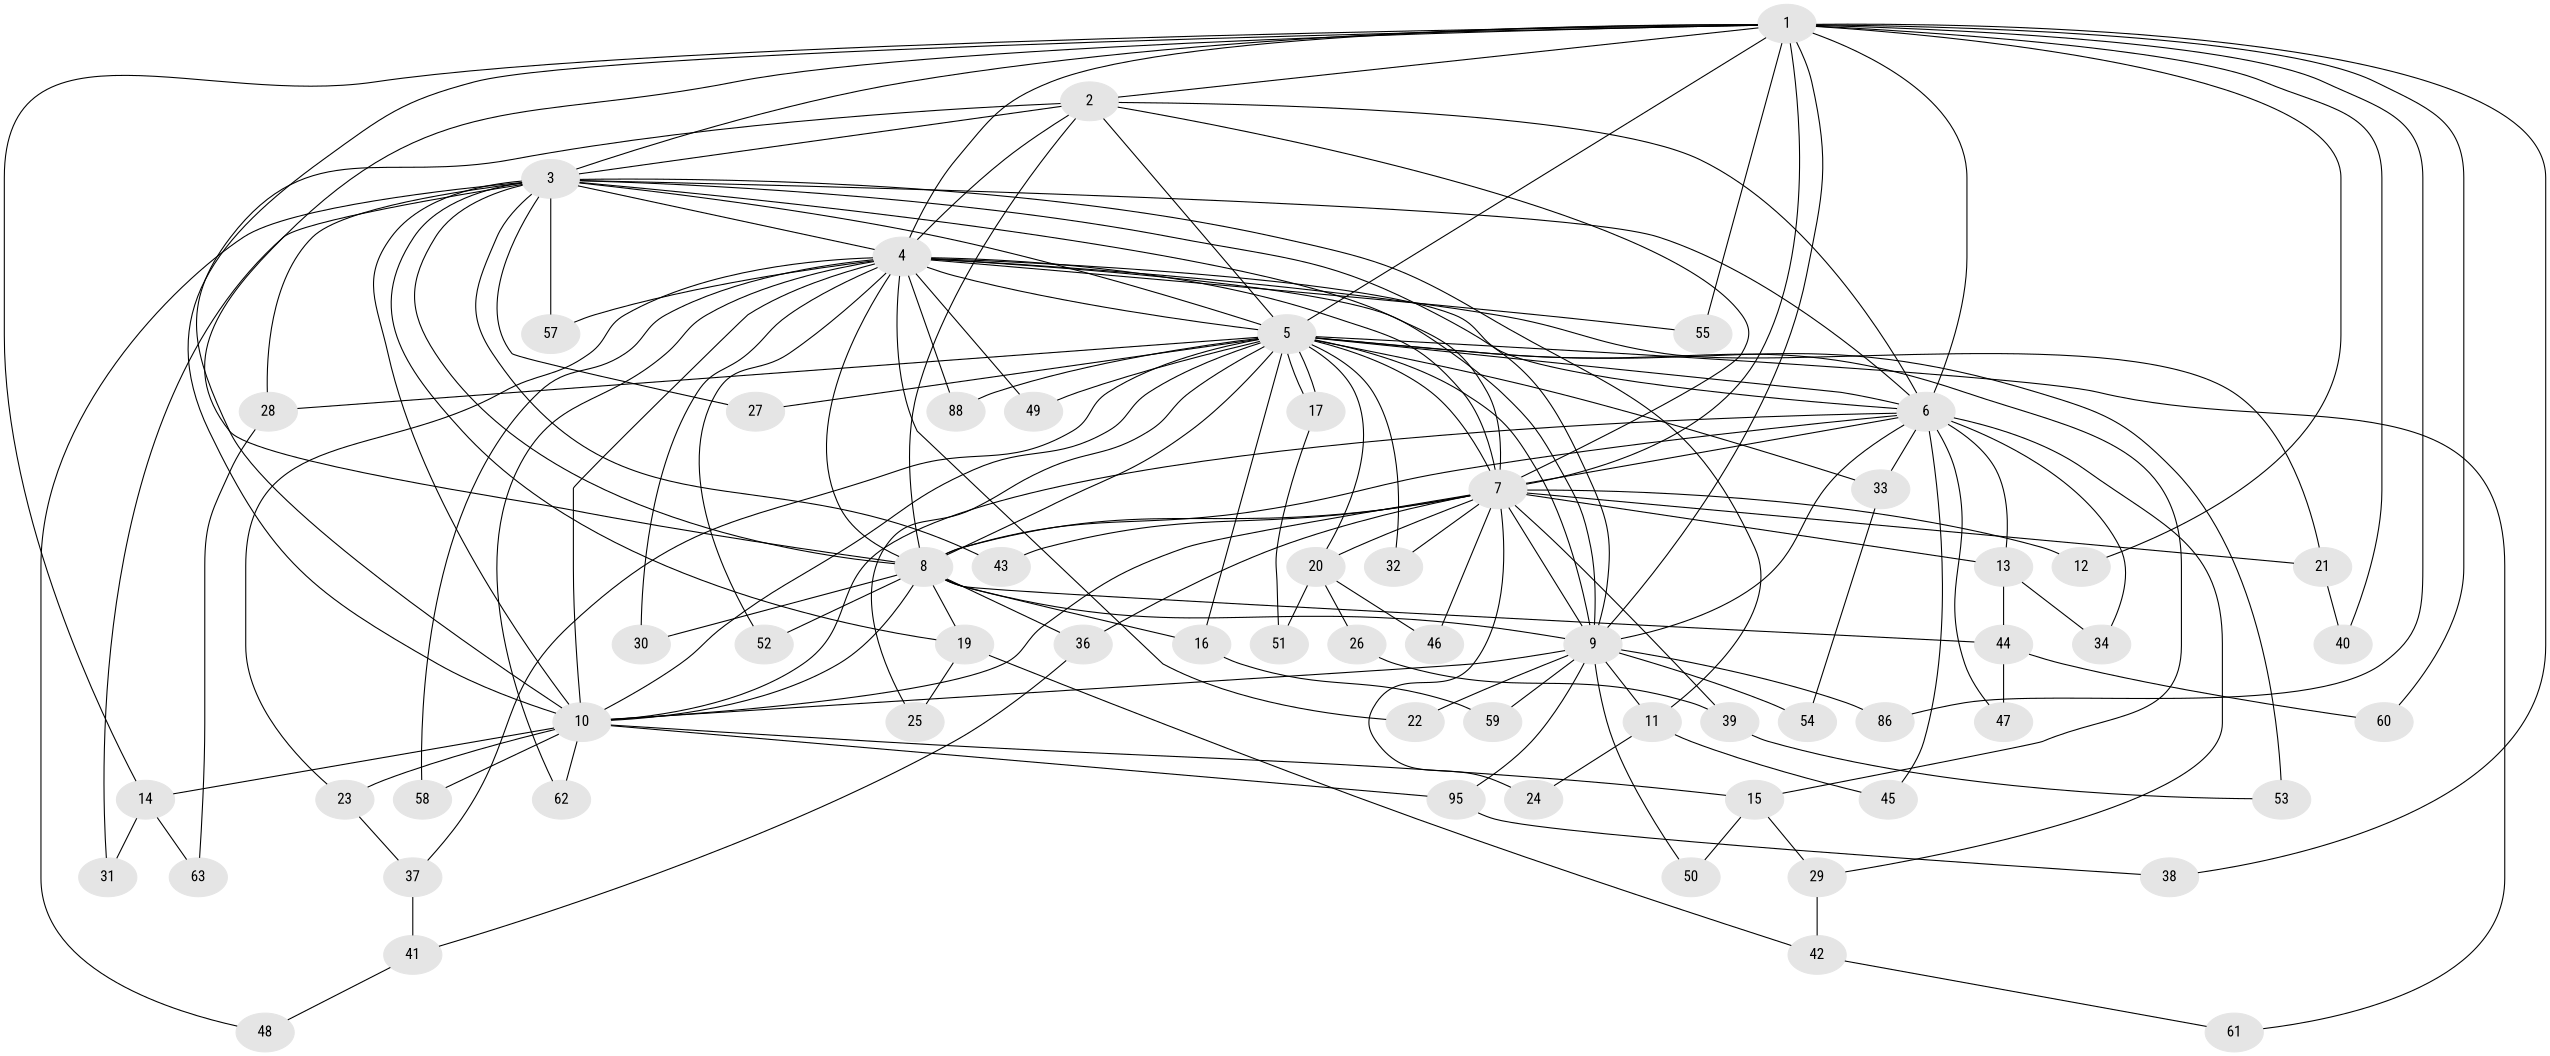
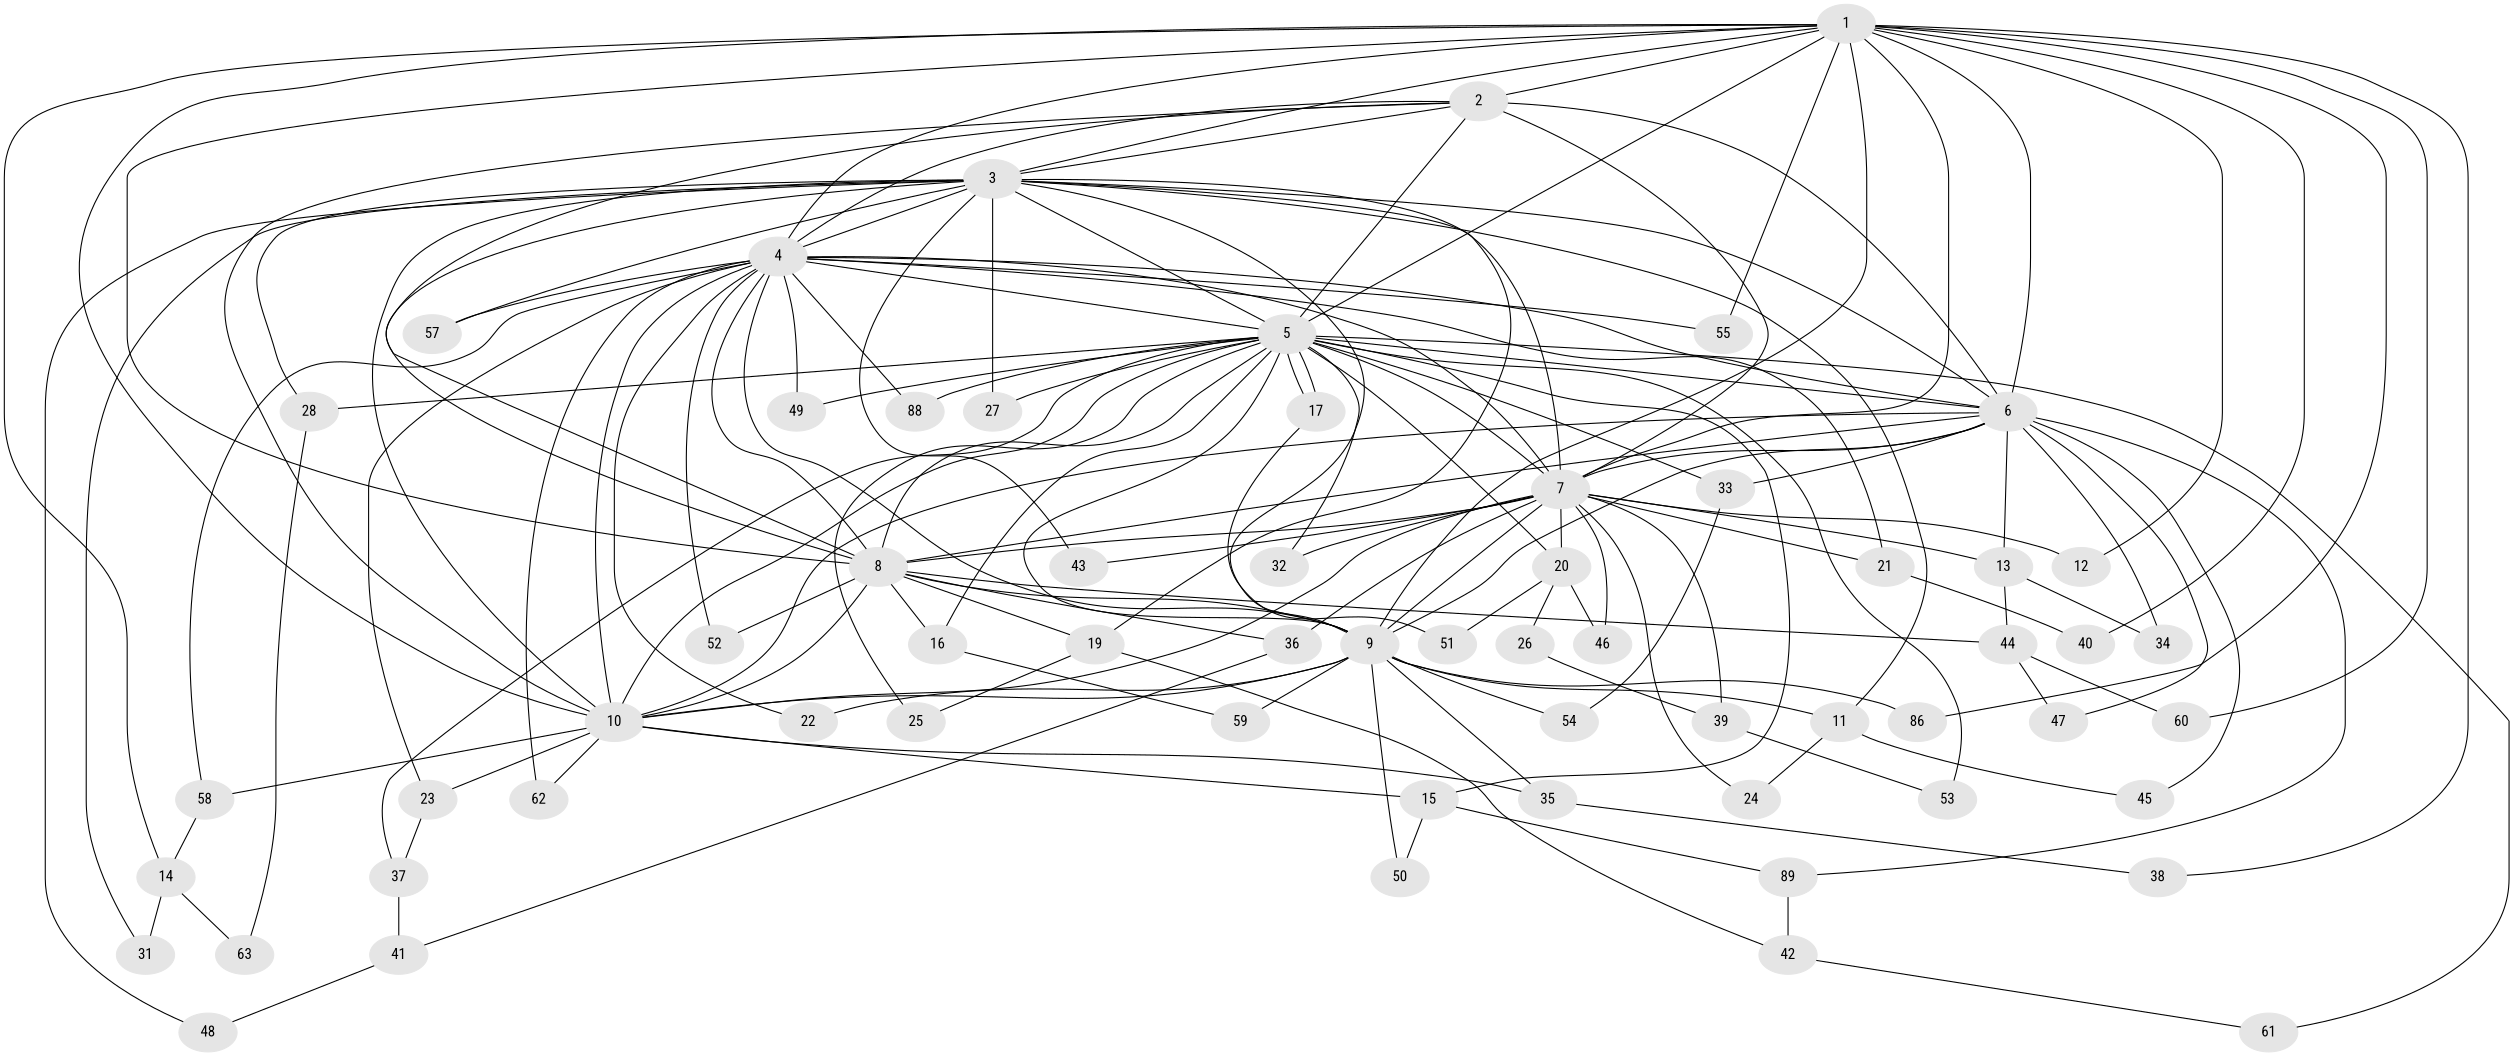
  graph {
    fontname="Roboto Condensed"
    node [color=gray90 fontname="Roboto Condensed" style=filled]
    edge [fontname="Roboto Condensed"]
    1
    2
    3
    4
    5
    6
    7
    8
    9
    10
    12
    14
    38
    40
    55
    n16 [label=86]
    60
    11
    19
    27
    28
    31
    43
    48
    57
    n26 [label=88]
    21
    22
    23
-   30
    49
    52
    58
    62
    15
    16
    17
    20
    25
    32
    33
    37
    53
    61
    13
-   29
+   29 [label=89]
    34
    45
    47
    24
    36
    39
    46
    44
-   35 [label=95]
+   35
    50
    54
    59
    63
    42
    26
    51
    41
    1 -- 2
    1 -- 3
    1 -- 4
    1 -- 5
    1 -- 6
    1 -- 7
    1 -- 8
    1 -- 9
    1 -- 10
    1 -- 12
    1 -- 14
    1 -- 38
    1 -- 40
    1 -- 55
    1 -- n16
    1 -- 60
    2 -- 3
    2 -- 4
    2 -- 5
    2 -- 6
    2 -- 7
    2 -- 8
    2 -- 10
    3 -- 4
    3 -- 5
    3 -- 6
    3 -- 7
    3 -- 8
    3 -- 9
    3 -- 10
    3 -- 11
    3 -- 19
    3 -- 27
    3 -- 28
    3 -- 31
    3 -- 43
    3 -- 48
    3 -- 57
    4 -- 5
    4 -- 6
    4 -- 7
    4 -- 8
    4 -- 9
    4 -- 10
    4 -- 55
    4 -- 57
    4 -- n26
    4 -- 21
    4 -- 22
    4 -- 23
-   4 -- 30
    4 -- 49
    4 -- 52
    4 -- 58
    4 -- 62
    5 -- 6
    5 -- 7
    5 -- 8
    5 -- 9
    5 -- 10
    5 -- 27
    5 -- 28
    5 -- n26
    5 -- 49
    5 -- 15
    5 -- 16
    5 -- 17
    5 -- 17
    5 -- 20
    5 -- 25
    5 -- 32
    5 -- 33
    5 -- 37
    5 -- 53
    5 -- 61
    6 -- 7
    6 -- 8
    6 -- 9
    6 -- 10
    6 -- 33
    6 -- 13
    6 -- 29
    6 -- 34
    6 -- 45
    6 -- 47
    7 -- 8
    7 -- 9
    7 -- 10
    7 -- 12
    7 -- 43
    7 -- 21
    7 -- 20
    7 -- 32
    7 -- 13
    7 -- 24
    7 -- 36
    7 -- 39
    7 -- 46
    8 -- 9
    8 -- 10
    8 -- 19
-   8 -- 30
    8 -- 52
    8 -- 16
    8 -- 36
    8 -- 44
    9 -- 10
    9 -- n16
    9 -- 11
    9 -- 22
    9 -- 35
    9 -- 50
    9 -- 54
    9 -- 59
-   10 -- 14
+   58 -- 14
    10 -- 23
    10 -- 58
    10 -- 62
    10 -- 15
    10 -- 35
    14 -- 31
    14 -- 63
    11 -- 45
    11 -- 24
    19 -- 25
    19 -- 42
    28 -- 63
    21 -- 40
    23 -- 37
    15 -- 29
    15 -- 50
    16 -- 59
    17 -- 51
    20 -- 46
    20 -- 26
    20 -- 51
    33 -- 54
    37 -- 41
    13 -- 34
    13 -- 44
    29 -- 42
    36 -- 41
    39 -- 53
    44 -- 60
    44 -- 47
    35 -- 38
    42 -- 61
    26 -- 39
    41 -- 48
  }
